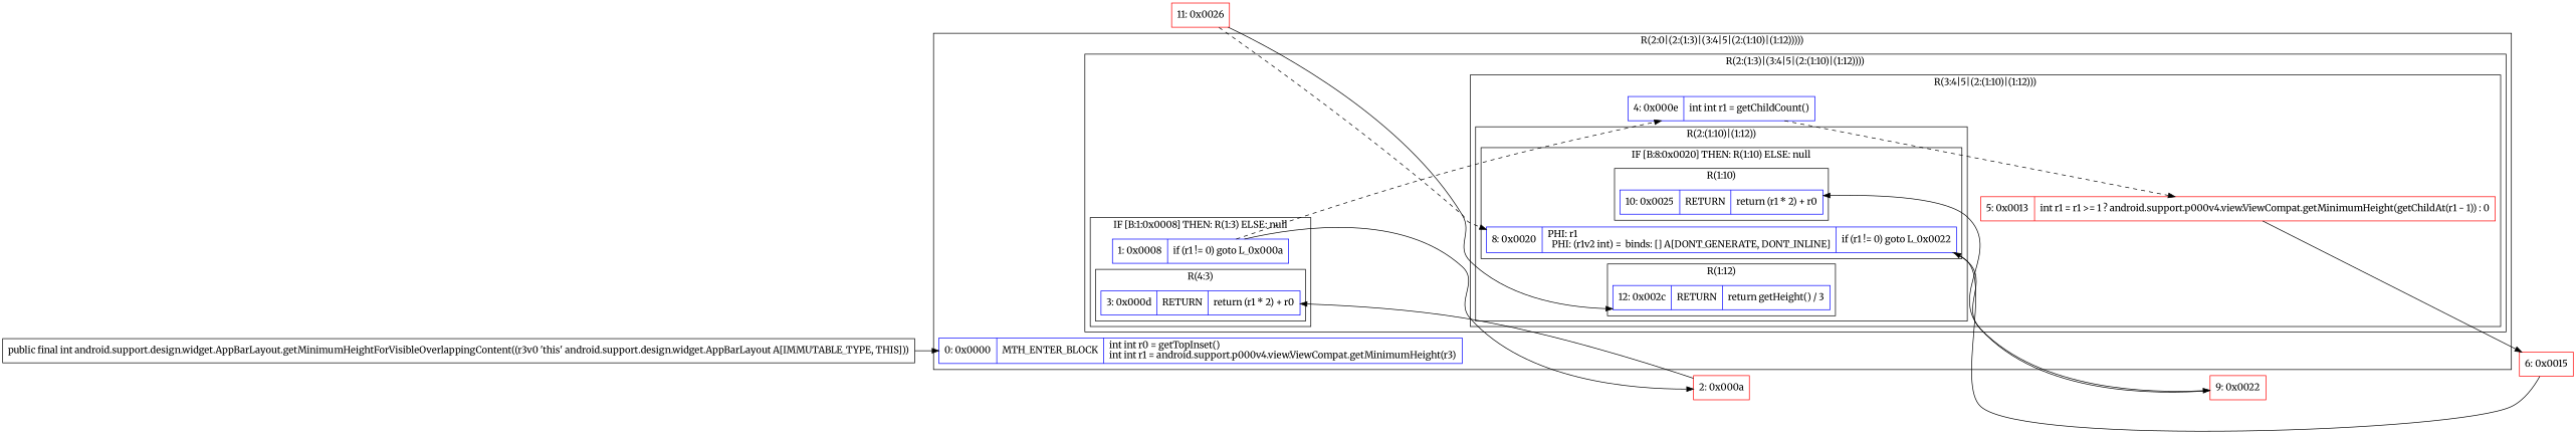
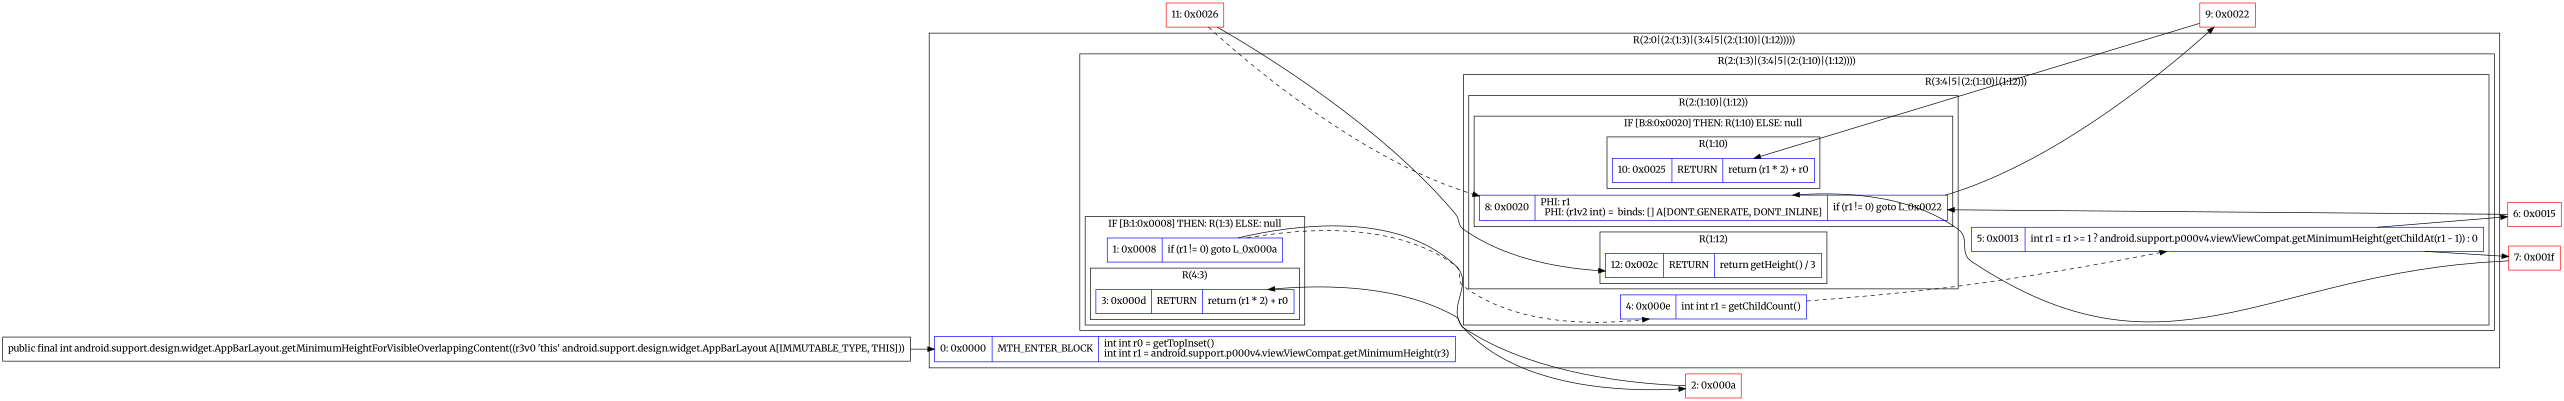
  digraph {
    fontname=Merriweather
    rankdir=LR
    node [color=blue fontname=Merriweather shape=record]
    edge [fontname=Merriweather]
    n1 [label="{3\:\ 0x000d|RETURN\l|return (r1 * 2) + r0\l}"]
    n2 [label="{1\:\ 0x0008|if (r1 != 0) goto L_0x000a\l}"]
    n3 [label="{10\:\ 0x0025|RETURN\l|return (r1 * 2) + r0\l}"]
    n4 [label="{8\:\ 0x0020|PHI: r1 \l  PHI: (r1v2 int) =  binds: [] A[DONT_GENERATE, DONT_INLINE]\l|if (r1 != 0) goto L_0x0022\l}"]
    n5 [label="{12\:\ 0x002c|RETURN\l|return getHeight() \/ 3\l}"]
    n6 [label="{4\:\ 0x000e|int int r1 = getChildCount()\l}"]
-   n7 [color=red label="{5\:\ 0x0013|int r1 = r1 \>= 1 ? android.support.p000v4.view.ViewCompat.getMinimumHeight(getChildAt(r1 \- 1)) : 0\l}"]
+   n7 [label="{5\:\ 0x0013|int r1 = r1 \>= 1 ? android.support.p000v4.view.ViewCompat.getMinimumHeight(getChildAt(r1 \- 1)) : 0\l}"]
    n8 [label="{0\:\ 0x0000|MTH_ENTER_BLOCK\l|int int r0 = getTopInset()\lint int r1 = android.support.p000v4.view.ViewCompat.getMinimumHeight(r3)\l}"]
    n9 [color=red label="{2\:\ 0x000a}"]
    n10 [color=red label="{9\:\ 0x0022}"]
    n11 [color=red label="{6\:\ 0x0015}"]
+   n12 [color=red label="{7\:\ 0x001f}"]
    n13 [color=red label="{11\:\ 0x0026}"]
    n14 [label="{public final int android.support.design.widget.AppBarLayout.getMinimumHeightForVisibleOverlappingContent((r3v0 'this' android.support.design.widget.AppBarLayout A[IMMUTABLE_TYPE, THIS])) }" color=""]
    subgraph cluster_1 {
      label="R(2:0|(2:(1:3)|(3:4|5|(2:(1:10)|(1:12)))))"
      n8
      subgraph cluster_2 {
        label="R(2:(1:3)|(3:4|5|(2:(1:10)|(1:12))))"
        subgraph cluster_3 {
          label="IF [B:1:0x0008] THEN: R(1:3) ELSE: null"
          n2
          subgraph cluster_4 {
            label="R(4:3)"
            n1
          }
        }
        subgraph cluster_5 {
          label="R(3:4|5|(2:(1:10)|(1:12)))"
          n6
          n7
          subgraph cluster_6 {
            label="R(2:(1:10)|(1:12))"
            subgraph cluster_7 {
              label="IF [B:8:0x0020] THEN: R(1:10) ELSE: null"
              n4
              subgraph cluster_8 {
                label="R(1:10)"
                n3
              }
            }
            subgraph cluster_9 {
              label="R(1:12)"
              n5
            }
          }
        }
      }
    }
    n2 -> n6 [style=dashed]
    n2 -> n9
    n4 -> n10
    n6 -> n7 [style=dashed]
    n7 -> n11
+   n7 -> n12
    n9 -> n1
    n10 -> n3
    n11 -> n4
+   n12 -> n4
    n13 -> n4 [style=dashed]
    n13 -> n5
    n14 -> n8
  }
